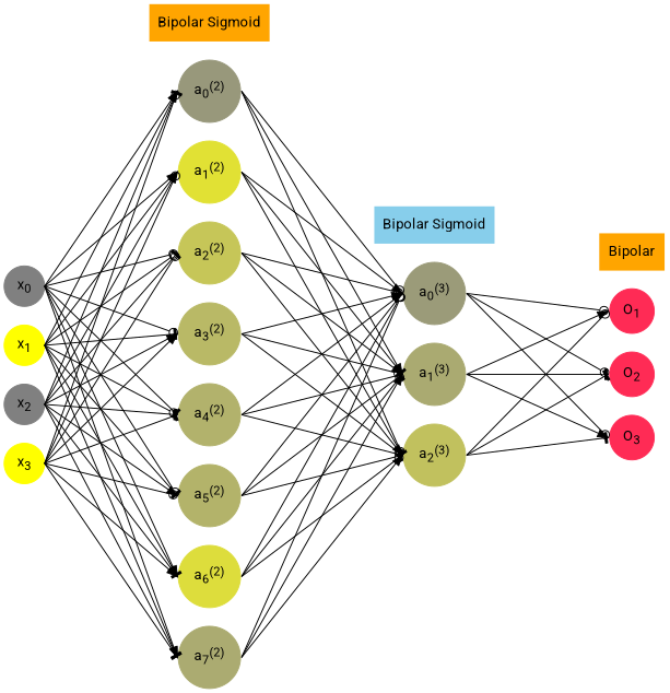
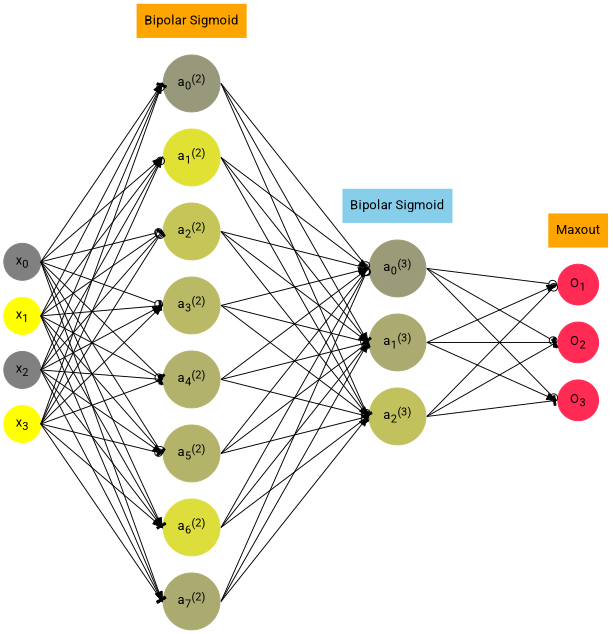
  digraph {
    rankdir=LR
    ranksep=1.4
    splines=false
    fontname=Roboto
    node [fillcolor="0.9667, 0.83, 1.0" shape=circle style=filled fontname=Roboto]
    edge [headport=w style=solid tailport=e fontname=Roboto arrowhead=normal]
    n1 [color="0.1667, 0.0, 0.5" fillcolor="0.1667, 0.0, 0.5" label=<x<sub>0</sub>>]
    n2 [color="0.1667, 1.0, 1.0" fillcolor="0.1667, 1.0, 1.0" label=<x<sub>1</sub>>]
    n3 [color="0.1667, 0.0, 0.5" fillcolor="0.1667, 0.0, 0.5" label=<x<sub>2</sub>>]
    n4 [color="0.1667, 1.0, 1.0" fillcolor="0.1667, 1.0, 1.0" label=<x<sub>3</sub>>]
    n5 [color="0.1667, 0.187755, 0.593877" fillcolor="0.1667, 0.187755, 0.593877" label=<a<sub>0</sub><sup>(2)</sup>>]
    n6 [color="0.1667, 0.765549, 0.882774" fillcolor="0.1667, 0.765549, 0.882774" label=<a<sub>1</sub><sup>(2)</sup>>]
    n7 [color="0.1667, 0.552835, 0.776418" fillcolor="0.1667, 0.552835, 0.776418" label=<a<sub>2</sub><sup>(2)</sup>>]
    n8 [color="0.1667, 0.448087, 0.724044" fillcolor="0.1667, 0.448087, 0.724044" label=<a<sub>3</sub><sup>(2)</sup>>]
    n9 [color="0.1667, 0.392568, 0.696284" fillcolor="0.1667, 0.392568, 0.696284" label=<a<sub>4</sub><sup>(2)</sup>>]
    n10 [color="0.1667, 0.406199, 0.703100" fillcolor="0.1667, 0.406199, 0.703100" label=<a<sub>5</sub><sup>(2)</sup>>]
    n11 [color="0.1667, 0.727504, 0.863752" fillcolor="0.1667, 0.727504, 0.863752" label=<a<sub>6</sub><sup>(2)</sup>>]
    n12 [color="0.1667, 0.336947, 0.668474" fillcolor="0.1667, 0.336947, 0.668474" label=<a<sub>7</sub><sup>(2)</sup>>]
    n13 [color="0.1667, 0.218632, 0.609316" fillcolor="0.1667, 0.218632, 0.609316" label=<a<sub>0</sub><sup>(3)</sup>>]
    n14 [color="0.1667, 0.335697, 0.667848" fillcolor="0.1667, 0.335697, 0.667848" label=<a<sub>1</sub><sup>(3)</sup>>]
    n15 [color="0.1667, 0.509113, 0.754557" fillcolor="0.1667, 0.509113, 0.754557" label=<a<sub>2</sub><sup>(3)</sup>>]
    n16 [color="0.9667, 0.83, 1.0" label=<O<sub>1</sub>>]
    n17 [color="0.9667, 0.83, 1.0" label=<O<sub>2</sub>>]
    n18 [color="0.9667, 0.83, 1.0" label=<O<sub>3</sub>>]
    n19 [label="Bipolar Sigmoid" shape=plaintext fillcolor=orange]
    n20 [label="Bipolar Sigmoid" shape=plaintext fillcolor=skyblue]
-   n21 [label=Bipolar shape=plaintext fillcolor=orange]
+   n21 [label=Maxout shape=plaintext fillcolor=orange]
    subgraph sub_1 {
      n1
    }
    subgraph sub_2 {
      n2
    }
    subgraph sub_3 {
      n3
    }
    subgraph sub_4 {
      n4
    }
    subgraph sub_5 {
      n5
    }
    subgraph sub_6 {
      n6
    }
    subgraph sub_7 {
      n7
    }
    subgraph sub_8 {
      n8
    }
    subgraph sub_9 {
      n9
    }
    subgraph sub_10 {
      n10
    }
    subgraph sub_11 {
      n11
    }
    subgraph sub_12 {
      n12
    }
    subgraph sub_13 {
      n13
    }
    subgraph sub_14 {
      n14
    }
    subgraph sub_15 {
      n15
    }
    subgraph sub_16 {
      n16
    }
    subgraph sub_17 {
      n17
    }
    subgraph sub_18 {
      n18
    }
    subgraph sub_19 {
      rank=same
      n1
      n2
      n3
      n4
    }
    subgraph sub_20 {
      rank=same
      n5
      n6
      n7
      n8
      n9
      n10
      n11
      n12
    }
    subgraph sub_21 {
      rank=same
      n13
      n14
      n15
    }
    subgraph sub_22 {
      rank=same
      n16
      n17
      n18
    }
    subgraph sub_23 {
      rank=same
      n5
      n19
    }
    subgraph sub_24 {
      rank=same
      n13
      n20
    }
    subgraph sub_25 {
      rank=same
      n16
      n21
    }
    n1 -> n2 [style=invis arrowhead=""]
    n1 -> n5
    n1 -> n6
    n1 -> n7 [arrowhead=odot]
    n1 -> n8 [arrowhead=odot]
    n1 -> n9 [arrowhead=tee]
    n1 -> n10 [arrowhead=odot]
    n1 -> n11
    n1 -> n12
    n2 -> n3 [style=invis arrowhead=""]
    n2 -> n5
    n2 -> n6
    n2 -> n7 [arrowhead=odot]
    n2 -> n8 [arrowhead=tee]
    n2 -> n9 [arrowhead=odot]
    n2 -> n10 [arrowhead=tee]
    n2 -> n11 [arrowhead=tee]
    n2 -> n12
    n3 -> n4 [style=invis arrowhead=""]
    n3 -> n5 [arrowhead=odot]
    n3 -> n6
    n3 -> n7 [arrowhead=tee]
    n3 -> n8
    n3 -> n9 [arrowhead=tee]
    n3 -> n10
    n3 -> n11
    n3 -> n12 [arrowhead=tee]
    n4 -> n5 [arrowhead=tee]
    n4 -> n6 [arrowhead=odot]
    n4 -> n7 [arrowhead=odot]
    n4 -> n8
    n4 -> n9 [arrowhead=tee]
    n4 -> n10 [arrowhead=odot]
    n4 -> n11
    n4 -> n12 [arrowhead=tee]
    n5 -> n6 [style=invis arrowhead=""]
    n5 -> n13 [arrowhead=odot]
    n5 -> n14
    n5 -> n15 [arrowhead=tee]
    n6 -> n7 [style=invis arrowhead=""]
    n6 -> n13
    n6 -> n14 [arrowhead=tee]
    n6 -> n15 [arrowhead=odot]
    n7 -> n8 [style=invis arrowhead=""]
    n7 -> n13 [arrowhead=odot]
    n7 -> n14
    n7 -> n15
    n8 -> n9 [style=invis arrowhead=""]
    n8 -> n13
    n8 -> n14 [arrowhead=odot]
    n8 -> n15 [arrowhead=odot]
    n9 -> n10 [style=invis arrowhead=""]
    n9 -> n13
    n9 -> n14 [arrowhead=tee]
    n9 -> n15 [arrowhead=tee]
    n10 -> n11 [style=invis arrowhead=""]
    n10 -> n13 [arrowhead=odot]
    n10 -> n14 [arrowhead=tee]
    n10 -> n15 [arrowhead=tee]
    n11 -> n12 [style=invis arrowhead=""]
    n11 -> n13 [arrowhead=odot]
    n11 -> n14 [arrowhead=odot]
    n11 -> n15 [arrowhead=odot]
    n12 -> n13 [arrowhead=odot]
    n12 -> n14
    n12 -> n15
    n13 -> n14 [style=invis arrowhead=""]
    n13 -> n16 [arrowhead=odot]
    n13 -> n17 [arrowhead=odot]
    n13 -> n18 [arrowhead=odot]
    n14 -> n15 [style=invis arrowhead=""]
    n14 -> n16
    n14 -> n17 [arrowhead=tee]
    n14 -> n18
    n15 -> n16 [arrowhead=odot]
    n15 -> n17 [arrowhead=tee]
    n15 -> n18 [arrowhead=tee]
    n16 -> n17 [style=invis arrowhead=""]
    n17 -> n18 [style=invis arrowhead=""]
    n19 -> n5 [style=invis arrowhead=""]
    n20 -> n13 [style=invis arrowhead=""]
    n21 -> n16 [style=invis arrowhead=""]
  }
